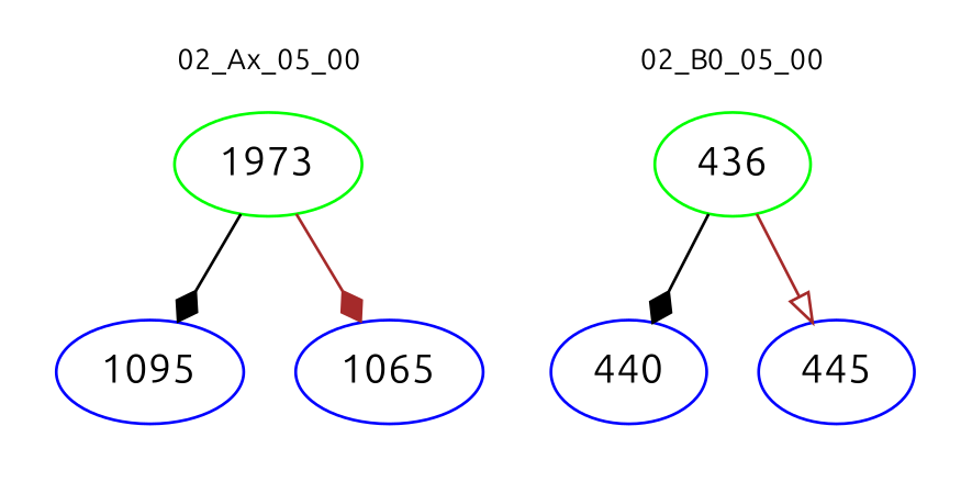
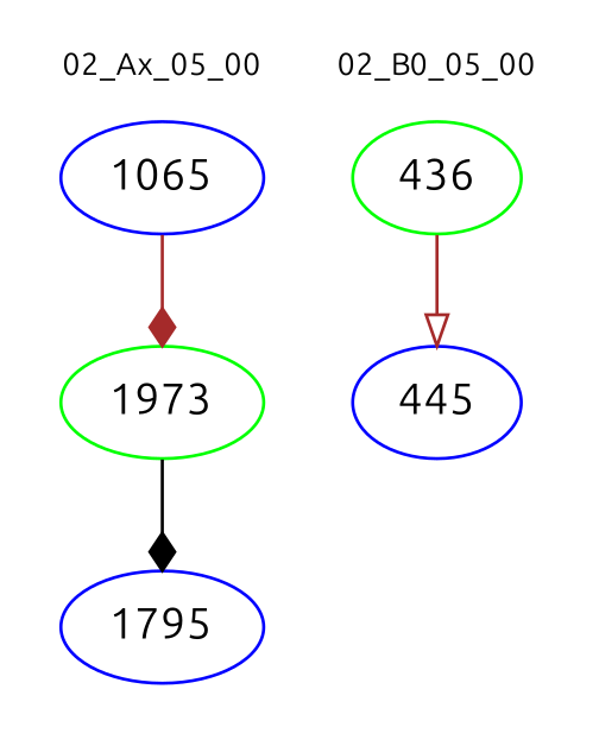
  digraph {
    fontname=Ubuntu
    node [color=blue fontname=Ubuntu]
    edge [arrowhead=diamond color=black fontname=Ubuntu]
    n1 [color=green label=1973]
-   n2 [label=1095]
+   n2 [label=1795]
    n3 [label=1065]
    n4 [color=green label=436]
-   n5 [label=440]
    n6 [label=445]
    subgraph cluster_1 {
      color=white
      fontsize=10
      label="02_Ax_05_00"
      n1
      n2
      n3
    }
    subgraph cluster_2 {
      color=white
      fontsize=10
      label="02_B0_05_00"
      n4
-     n5
      n6
    }
    n1 -> n2
-   n1 -> n3 [color=brown]
-   n4 -> n5
+   n3 -> n1 [color=brown]
    n4 -> n6 [arrowhead=onormal color=brown]
  }
